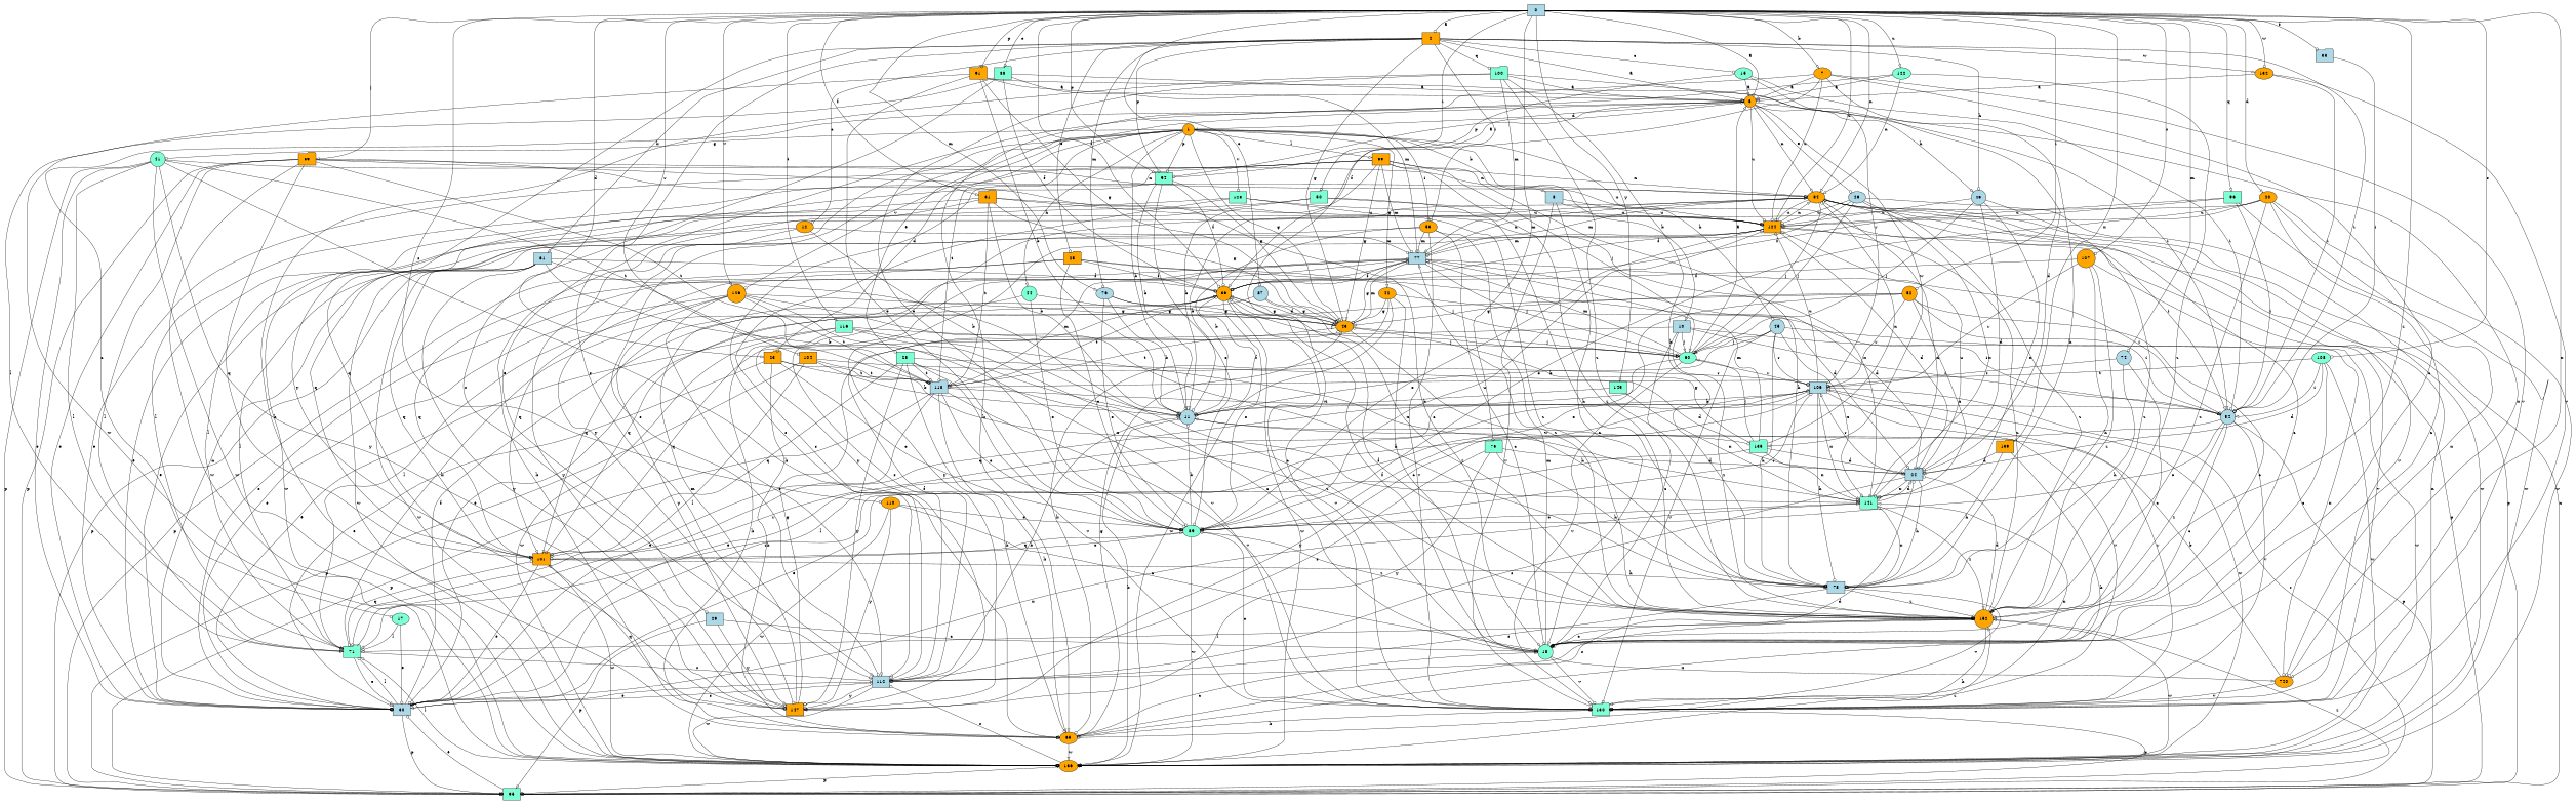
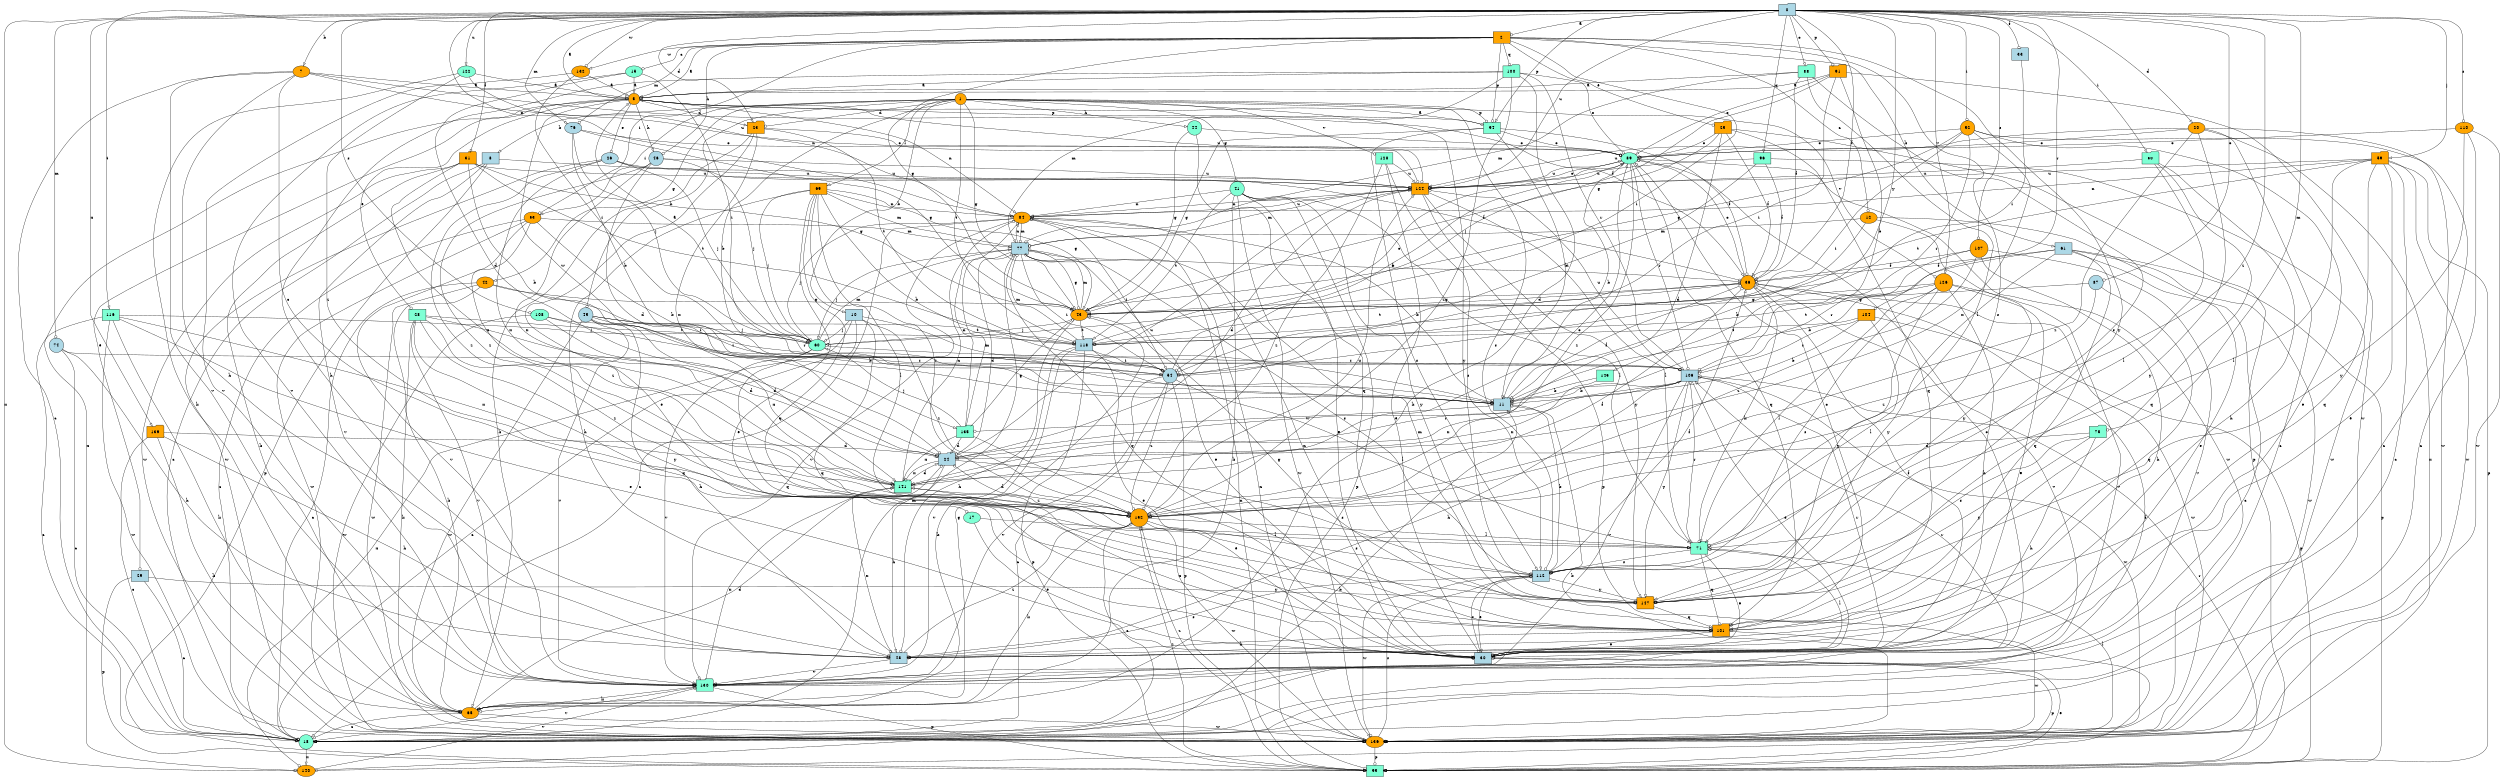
  strict digraph {
    node [fillcolor=orange shape=folder style=filled]
    edge [arrowhead=odot]
-   0 [fillcolor=lightblue shape=box]
+   0 [fillcolor=lightblue]
    2 [shape=box]
    5 [shape=circle]
    7 [shape=ellipse]
    20 [shape=ellipse]
    23
    31
    33 [fillcolor=lightblue]
    36 [shape=circle]
    50 [fillcolor=aquamarine]
    52 [shape=circle]
    59
    74 [fillcolor=lightblue shape=circle]
    75 [fillcolor=aquamarine]
    76 [fillcolor=lightblue shape=ellipse]
    84 [shape=ellipse]
    87 [fillcolor=lightblue shape=circle]
    88 [fillcolor=aquamarine]
    91
    94 [fillcolor=aquamarine shape=box]
    96 [fillcolor=aquamarine shape=box]
    104 [shape=box]
    107 [shape=circle]
    108 [fillcolor=aquamarine shape=ellipse]
    110 [shape=ellipse]
    116 [fillcolor=aquamarine shape=box]
    122 [fillcolor=aquamarine shape=ellipse]
    124 [shape=box]
    126 [shape=circle]
    132 [shape=ellipse]
    139
-   140 [shape=ellipse label=740]
+   140 [shape=ellipse]
    145 [fillcolor=aquamarine shape=box]
    152 [shape=circle]
    43 [shape=ellipse]
    53 [shape=ellipse]
    112 [fillcolor=lightblue shape=box]
    147
    12 [shape=ellipse]
    15 [fillcolor=aquamarine shape=ellipse]
    25
    46 [fillcolor=lightblue shape=circle]
    54 [fillcolor=lightblue shape=circle]
    61 [fillcolor=lightblue shape=box]
    100 [fillcolor=aquamarine]
    26 [fillcolor=lightblue shape=ellipse]
    28 [fillcolor=aquamarine shape=box]
    29 [fillcolor=lightblue shape=box]
    135 [fillcolor=aquamarine]
    17 [fillcolor=aquamarine shape=ellipse]
    18 [fillcolor=aquamarine shape=circle]
-   48 [fillcolor=lightblue shape=box label=78]
+   48 [fillcolor=lightblue shape=box]
    130 [fillcolor=aquamarine]
    89 [fillcolor=aquamarine shape=ellipse]
    136 [shape=ellipse]
    118 [fillcolor=lightblue]
    30 [fillcolor=lightblue shape=box]
    65 [shape=ellipse]
    141 [fillcolor=aquamarine]
-   11 [fillcolor=lightblue shape=circle]
+   11 [fillcolor=lightblue]
    71 [fillcolor=aquamarine]
    101
    106 [fillcolor=lightblue shape=box]
    95 [fillcolor=aquamarine shape=box]
    24 [fillcolor=lightblue]
    60 [fillcolor=aquamarine shape=ellipse]
    77 [fillcolor=lightblue shape=box]
    1 [shape=circle]
    8 [fillcolor=lightblue shape=box]
    10 [fillcolor=lightblue shape=box]
    41 [fillcolor=aquamarine shape=circle]
    42 [shape=ellipse]
    44 [fillcolor=aquamarine shape=circle]
    45 [fillcolor=lightblue shape=circle]
    69 [shape=box]
    128 [fillcolor=aquamarine shape=box]
    0 -> 2 [label=a]
    0 -> 5 [label=a]
    0 -> 7 [arrowhead=onormal label=b]
    0 -> 20 [arrowhead=onormal label=d]
    0 -> 23 [arrowhead=onormal label=d]
    0 -> 31 [arrowhead=onormal label=f]
    0 -> 33 [label=f]
    0 -> 36 [label=f]
    0 -> 50 [arrowhead=onormal label=i]
    0 -> 52 [label=i]
    0 -> 59 [arrowhead=onormal label=j]
    0 -> 74 [label=m]
    0 -> 75 [label=m]
    0 -> 76 [arrowhead=onormal label=m]
    0 -> 84 [arrowhead=onormal label=n]
    0 -> 87 [label=o]
    0 -> 88 [arrowhead=onormal label=o]
    0 -> 91 [label=p]
    0 -> 94 [arrowhead=onormal label=p]
    0 -> 96 [arrowhead=onormal label=q]
    0 -> 104 [label=r]
    0 -> 107 [label=s]
    0 -> 108 [label=s]
    0 -> 110 [label=s]
    0 -> 116 [arrowhead=onormal label=t]
    0 -> 122 [arrowhead=onormal label=u]
    0 -> 124 [label=u]
    0 -> 126 [arrowhead=onormal label=v]
    0 -> 132 [label=w]
    0 -> 139 [arrowhead=onormal label=x]
    0 -> 140 [arrowhead=onormal label=x]
    0 -> 145 [arrowhead=onormal label=y]
    0 -> 152 [arrowhead=onormal label=z]
    2 -> 5 [arrowhead=onormal label=a]
    2 -> 76 [label=m]
    2 -> 94 [label=p]
    2 -> 132 [arrowhead=onormal label=w]
    2 -> 43 [arrowhead=onormal label=g]
    2 -> 53 [label=i]
    2 -> 112 [arrowhead=onormal label=s]
    2 -> 147 [label=y]
    2 -> 12 [label=c]
    2 -> 15 [label=c]
    2 -> 25 [label=e]
    2 -> 46 [label=h]
    2 -> 54 [label=i]
    2 -> 61 [arrowhead=onormal label=k]
    2 -> 100 [label=q]
-   5 -> 1 [arrowhead=onormal label=d]
+   5 -> 23 [arrowhead=onormal label=d]
    5 -> 84 [arrowhead=onormal label=n]
    5 -> 94 [label=p]
    5 -> 124 [label=u]
    5 -> 140 [label=x]
    5 -> 46 [arrowhead=onormal label=h]
    5 -> 26 [label=e]
    5 -> 28 [label=e]
    5 -> 29 [label=e]
    5 -> 135 [arrowhead=onormal label=w]
    7 -> 5 [arrowhead=onormal label=a]
    7 -> 36 [arrowhead=onormal label=f]
    7 -> 124 [label=u]
    7 -> 17 [label=c]
    7 -> 18 [arrowhead=onormal label=c]
    7 -> 48 [label=h]
    7 -> 130 [arrowhead=onormal label=v]
    20 -> 124 [arrowhead=onormal label=u]
    20 -> 140 [label=x]
    20 -> 152 [arrowhead=onormal label=z]
    20 -> 147 [label=y]
    20 -> 18 [arrowhead=onormal label=c]
    20 -> 89 [arrowhead=onormal label=o]
    20 -> 136 [arrowhead=onormal label=w]
    23 -> 89 [label=o]
    23 -> 118 [label=t]
    23 -> 30 [arrowhead=onormal label=e]
    23 -> 65 [arrowhead=onormal label=k]
    23 -> 141 [arrowhead=onormal label=x]
    31 -> 124 [arrowhead=onormal label=u]
    31 -> 43 [label=g]
    31 -> 136 [label=w]
    31 -> 118 [arrowhead=onormal label=t]
    31 -> 65 [label=k]
    31 -> 141 [label=x]
    31 -> 11 [label=b]
    33 -> 54 [label=i]
    36 -> 43 [arrowhead=onormal label=g]
    36 -> 130 [arrowhead=onormal label=v]
    36 -> 89 [label=o]
    36 -> 136 [label=w]
    36 -> 118 [label=t]
    36 -> 71 [label=k]
    50 -> 124 [label=u]
    50 -> 48 [arrowhead=onormal label=h]
    50 -> 71 [label=l]
    50 -> 101 [arrowhead=onormal label=q]
    52 -> 43 [arrowhead=onormal label=g]
    52 -> 54 [label=i]
    52 -> 18 [arrowhead=onormal label=c]
    52 -> 89 [label=o]
    52 -> 30 [label=e]
    52 -> 141 [label=x]
    52 -> 106 [label=r]
    59 -> 84 [arrowhead=onormal label=n]
    59 -> 124 [label=u]
    59 -> 18 [arrowhead=onormal label=c]
    59 -> 136 [arrowhead=onormal label=w]
    59 -> 118 [label=t]
    59 -> 30 [arrowhead=onormal label=e]
    59 -> 71 [arrowhead=onormal label=l]
    59 -> 101 [label=q]
    59 -> 95 [label=p]
    74 -> 18 [arrowhead=onormal label=c]
    74 -> 48 [label=h]
    74 -> 106 [label=r]
    75 -> 112 [label=s]
    75 -> 147 [arrowhead=onormal label=y]
    75 -> 48 [label=h]
    75 -> 24 [arrowhead=onormal label=d]
    76 -> 43 [arrowhead=onormal label=g]
    76 -> 89 [label=o]
    76 -> 11 [label=b]
    76 -> 60 [arrowhead=onormal label=j]
    84 -> 124 [label=u]
    84 -> 54 [arrowhead=onormal label=i]
    84 -> 18 [arrowhead=onormal label=c]
    84 -> 130 [arrowhead=onormal label=v]
    84 -> 11 [label=b]
    84 -> 60 [label=j]
    84 -> 77 [label=m]
    87 -> 152 [arrowhead=onormal label=z]
    87 -> 43 [arrowhead=onormal label=g]
    87 -> 101 [label=q]
    88 -> 5 [label=a]
    88 -> 36 [label=f]
    88 -> 112 [arrowhead=onormal label=s]
    88 -> 71 [arrowhead=onormal label=l]
    88 -> 77 [label=m]
    91 -> 5 [label=a]
    91 -> 43 [arrowhead=onormal label=g]
    91 -> 54 [arrowhead=onormal label=i]
    91 -> 89 [arrowhead=onormal label=o]
    91 -> 136 [label=w]
    91 -> 11 [arrowhead=onormal label=b]
    94 -> 5 [arrowhead=onormal label=a]
    94 -> 36 [label=f]
    94 -> 43 [arrowhead=onormal label=g]
    94 -> 112 [arrowhead=onormal label=s]
    94 -> 89 [label=o]
    94 -> 11 [arrowhead=onormal label=b]
    96 -> 36 [arrowhead=onormal label=f]
    96 -> 124 [label=u]
    96 -> 54 [label=i]
    96 -> 136 [arrowhead=onormal label=w]
    104 -> 118 [arrowhead=onormal label=t]
    104 -> 11 [label=b]
    104 -> 71 [label=l]
    104 -> 106 [label=r]
    104 -> 95 [arrowhead=onormal label=p]
    107 -> 36 [label=f]
    107 -> 152 [label=z]
    107 -> 48 [label=h]
    107 -> 130 [label=v]
    107 -> 106 [arrowhead=onormal label=r]
    108 -> 54 [arrowhead=onormal label=i]
    108 -> 136 [arrowhead=onormal label=w]
    108 -> 118 [label=t]
    108 -> 24 [label=d]
    110 -> 147 [label=y]
    110 -> 18 [arrowhead=onormal label=c]
    110 -> 89 [arrowhead=onormal label=o]
    110 -> 136 [label=w]
    116 -> 18 [arrowhead=onormal label=c]
    116 -> 136 [label=w]
    116 -> 30 [arrowhead=onormal label=e]
    116 -> 65 [arrowhead=onormal label=k]
    116 -> 141 [label=x]
    116 -> 60 [arrowhead=onormal label=j]
    122 -> 5 [arrowhead=onormal label=a]
    122 -> 84 [arrowhead=onormal label=n]
    122 -> 152 [arrowhead=onormal label=z]
    122 -> 65 [arrowhead=onormal label=k]
    124 -> 84 [arrowhead=onormal label=n]
    124 -> 147 [arrowhead=onormal label=y]
    124 -> 89 [arrowhead=onormal label=o]
    124 -> 71 [arrowhead=onormal label=l]
    124 -> 95 [arrowhead=onormal label=p]
    124 -> 24 [label=d]
    124 -> 77 [label=m]
    126 -> 43 [arrowhead=onormal label=g]
    126 -> 112 [arrowhead=onormal label=s]
    126 -> 147 [arrowhead=onormal label=y]
    126 -> 48 [arrowhead=onormal label=h]
    126 -> 130 [label=v]
    126 -> 118 [label=t]
    126 -> 30 [label=e]
    126 -> 71 [arrowhead=onormal label=l]
    132 -> 5 [arrowhead=onormal label=a]
    132 -> 54 [label=i]
    132 -> 130 [arrowhead=onormal label=v]
-   108 -> 18 [arrowhead=onormal label=c]
+   139 -> 18 [arrowhead=onormal label=c]
    139 -> 48 [arrowhead=onormal label=h]
    139 -> 65 [label=k]
    139 -> 24 [arrowhead=onormal label=d]
    140 -> 130 [label=v]
    140 -> 11 [arrowhead=onormal label=b]
    145 -> 141 [arrowhead=onormal label=x]
    145 -> 11 [label=b]
    152 -> 36 [label=f]
    152 -> 124 [arrowhead=onormal label=u]
    152 -> 112 [arrowhead=onormal label=s]
    152 -> 18 [arrowhead=onormal label=c]
    152 -> 136 [arrowhead=onormal label=w]
    152 -> 65 [label=k]
    152 -> 71 [arrowhead=onormal label=l]
    152 -> 24 [label=d]
    43 -> 36 [label=d]
    43 -> 48 [label=h]
    43 -> 118 [arrowhead=onormal label=t]
    43 -> 60 [arrowhead=onormal label=j]
    43 -> 77 [label=m]
    53 -> 152 [label=z]
    53 -> 18 [label=c]
    53 -> 130 [arrowhead=onormal label=v]
    53 -> 136 [label=w]
    53 -> 11 [label=b]
-   53 -> 77 [label=m]
+   53 -> 77 [arrowhead=onormal label=m]
    112 -> 36 [arrowhead=onormal label=f]
    112 -> 147 [label=y]
    112 -> 136 [label=w]
    112 -> 30 [arrowhead=onormal label=e]
    112 -> 11 [label=b]
    147 -> 43 [label=g]
    147 -> 101 [arrowhead=onormal label=q]
    147 -> 77 [label=m]
    12 -> 147 [label=y]
    12 -> 30 [label=e]
    12 -> 11 [arrowhead=onormal label=b]
    12 -> 77 [label=m]
    15 -> 5 [arrowhead=onormal label=a]
    15 -> 54 [label=i]
    15 -> 130 [label=v]
    15 -> 24 [label=d]
    25 -> 36 [arrowhead=onormal label=f]
    25 -> 89 [label=o]
    25 -> 101 [arrowhead=onormal label=q]
    25 -> 95 [label=p]
    25 -> 24 [arrowhead=onormal label=d]
    25 -> 60 [arrowhead=onormal label=j]
    46 -> 124 [label=u]
    46 -> 152 [arrowhead=onormal label=z]
    46 -> 141 [arrowhead=onormal label=x]
    46 -> 24 [label=d]
    46 -> 60 [arrowhead=onormal label=j]
    54 -> 152 [label=z]
    54 -> 18 [label=c]
    54 -> 130 [label=v]
    54 -> 89 [arrowhead=onormal label=o]
    54 -> 71 [arrowhead=onormal label=l]
    54 -> 95 [label=p]
    61 -> 36 [label=f]
    61 -> 147 [label=y]
    61 -> 18 [arrowhead=onormal label=c]
    61 -> 136 [label=w]
    61 -> 11 [arrowhead=onormal label=b]
    61 -> 101 [arrowhead=onormal label=q]
    61 -> 95 [arrowhead=onormal label=p]
    100 -> 5 [arrowhead=onormal label=a]
    100 -> 152 [arrowhead=onormal label=z]
    100 -> 48 [label=h]
    100 -> 89 [label=o]
    100 -> 65 [arrowhead=onormal label=k]
    100 -> 106 [arrowhead=onormal label=r]
    100 -> 77 [arrowhead=onormal label=m]
    26 -> 36 [label=f]
    26 -> 124 [label=u]
    26 -> 152 [label=z]
    26 -> 136 [label=w]
    26 -> 141 [label=x]
    26 -> 60 [arrowhead=onormal label=j]
    28 -> 152 [label=z]
    28 -> 147 [label=y]
    28 -> 130 [label=v]
    28 -> 118 [arrowhead=onormal label=t]
    28 -> 65 [label=k]
    28 -> 101 [arrowhead=onormal label=q]
    28 -> 24 [label=d]
    29 -> 147 [arrowhead=onormal label=y]
    29 -> 18 [arrowhead=onormal label=c]
    29 -> 95 [arrowhead=onormal label=p]
    135 -> 84 [label=n]
    135 -> 43 [label=g]
    135 -> 30 [label=e]
    135 -> 141 [arrowhead=onormal label=x]
    135 -> 24 [arrowhead=onormal label=d]
    135 -> 60 [arrowhead=onormal label=j]
    135 -> 77 [label=m]
    17 -> 30 [label=e]
    17 -> 71 [arrowhead=onormal label=l]
    18 -> 36 [arrowhead=onormal label=f]
    18 -> 140 [arrowhead=onormal label=x]
    18 -> 130 [label=v]
    18 -> 77 [arrowhead=onormal label=m]
    48 -> 152 [label=z]
    48 -> 112 [label=s]
    48 -> 130 [arrowhead=onormal label=v]
    48 -> 141 [arrowhead=onormal label=x]
    130 -> 89 [label=o]
    130 -> 65 [arrowhead=onormal label=k]
    130 -> 141 [arrowhead=onormal label=x]
    130 -> 106 [arrowhead=onormal label=r]
    130 -> 95 [arrowhead=onormal label=p]
    89 -> 124 [arrowhead=onormal label=u]
    89 -> 152 [label=z]
    89 -> 136 [arrowhead=onormal label=w]
    89 -> 11 [label=b]
    89 -> 101 [label=q]
    89 -> 106 [label=r]
    136 -> 84 [label=n]
    136 -> 152 [arrowhead=onormal label=z]
    136 -> 112 [label=s]
    136 -> 11 [label=b]
    136 -> 71 [arrowhead=onormal label=l]
    136 -> 95 [label=p]
    118 -> 54 [arrowhead=onormal label=i]
    118 -> 130 [arrowhead=onormal label=v]
    118 -> 89 [arrowhead=onormal label=o]
    118 -> 30 [label=e]
    118 -> 65 [arrowhead=onormal label=k]
    118 -> 95 [arrowhead=onormal label=p]
    118 -> 77 [label=m]
    30 -> 36 [arrowhead=onormal label=f]
    30 -> 84 [arrowhead=onormal label=n]
    30 -> 112 [label=s]
    30 -> 141 [arrowhead=onormal label=x]
    30 -> 71 [label=l]
    30 -> 106 [label=r]
    30 -> 95 [arrowhead=onormal label=p]
    65 -> 43 [arrowhead=onormal label=g]
    65 -> 18 [arrowhead=onormal label=c]
    65 -> 136 [arrowhead=onormal label=w]
    65 -> 24 [label=d]
    141 -> 84 [label=n]
    141 -> 152 [arrowhead=onormal label=z]
    141 -> 89 [arrowhead=onormal label=o]
    141 -> 24 [arrowhead=onormal label=d]
    11 -> 36 [label=f]
    11 -> 135 [label=w]
    71 -> 112 [label=s]
    71 -> 30 [arrowhead=onormal label=e]
    71 -> 101 [label=q]
    71 -> 106 [label=r]
    101 -> 48 [arrowhead=onormal label=h]
    101 -> 89 [arrowhead=onormal label=o]
    101 -> 136 [label=w]
    101 -> 30 [arrowhead=onormal label=e]
    106 -> 124 [label=u]
    106 -> 147 [arrowhead=onormal label=y]
    106 -> 48 [label=h]
    106 -> 130 [arrowhead=onormal label=v]
    106 -> 136 [label=w]
    106 -> 30 [arrowhead=onormal label=e]
    106 -> 141 [arrowhead=onormal label=x]
    106 -> 11 [label=b]
    95 -> 84 [label=n]
    95 -> 152 [arrowhead=onormal label=z]
    95 -> 30 [label=e]
    95 -> 106 [arrowhead=onormal label=r]
    24 -> 124 [arrowhead=onormal label=u]
    24 -> 112 [label=s]
    24 -> 48 [arrowhead=onormal label=h]
    24 -> 141 [label=x]
    24 -> 106 [arrowhead=onormal label=r]
    60 -> 5 [arrowhead=onormal label=a]
    60 -> 130 [arrowhead=onormal label=v]
    60 -> 101 [label=q]
    60 -> 106 [label=r]
    60 -> 77 [arrowhead=onormal label=m]
    77 -> 36 [label=f]
    77 -> 84 [arrowhead=onormal label=n]
    77 -> 43 [label=g]
    77 -> 112 [label=s]
    77 -> 54 [label=i]
    77 -> 30 [label=e]
    77 -> 101 [arrowhead=onormal label=q]
    77 -> 24 [label=d]
    77 -> 60 [arrowhead=onormal label=j]
    1 -> 23 [label=d]
    1 -> 94 [label=p]
    1 -> 126 [label=v]
    1 -> 43 [arrowhead=onormal label=g]
    1 -> 53 [arrowhead=onormal label=i]
    1 -> 112 [label=s]
    1 -> 147 [label=y]
    1 -> 118 [label=t]
    1 -> 11 [label=b]
    1 -> 8 [arrowhead=onormal label=b]
    1 -> 10 [arrowhead=onormal label=b]
    1 -> 41 [label=g]
    1 -> 42 [arrowhead=onormal label=g]
    1 -> 44 [arrowhead=onormal label=h]
    1 -> 45 [label=h]
    1 -> 69 [arrowhead=onormal label=l]
    1 -> 128 [label=v]
    8 -> 124 [arrowhead=onormal label=u]
    8 -> 18 [arrowhead=onormal label=c]
    8 -> 130 [label=v]
    8 -> 95 [label=p]
    10 -> 140 [label=x]
    10 -> 152 [arrowhead=onormal label=z]
    10 -> 54 [arrowhead=onormal label=i]
    10 -> 18 [label=c]
    10 -> 101 [label=q]
    10 -> 60 [arrowhead=onormal label=j]
    41 -> 84 [arrowhead=onormal label=n]
    41 -> 147 [label=y]
    41 -> 136 [arrowhead=onormal label=w]
    41 -> 118 [arrowhead=onormal label=t]
    41 -> 30 [label=e]
    41 -> 65 [label=k]
    41 -> 71 [arrowhead=onormal label=l]
    41 -> 95 [label=p]
    42 -> 43 [label=g]
    42 -> 54 [arrowhead=onormal label=i]
    42 -> 18 [label=c]
    42 -> 136 [arrowhead=onormal label=w]
    42 -> 65 [label=k]
    44 -> 43 [arrowhead=onormal label=g]
    44 -> 89 [label=o]
    44 -> 101 [arrowhead=onormal label=q]
    45 -> 48 [label=h]
    45 -> 130 [arrowhead=onormal label=v]
    45 -> 136 [label=w]
    45 -> 141 [arrowhead=onormal label=x]
    45 -> 11 [arrowhead=onormal label=b]
    45 -> 106 [label=r]
    45 -> 60 [arrowhead=onormal label=j]
    69 -> 84 [label=n]
    69 -> 152 [label=z]
    69 -> 43 [arrowhead=onormal label=g]
    69 -> 48 [label=h]
    69 -> 30 [label=e]
    69 -> 11 [arrowhead=onormal label=b]
    69 -> 71 [arrowhead=onormal label=l]
    69 -> 101 [label=q]
    69 -> 60 [arrowhead=onormal label=j]
    69 -> 77 [label=m]
    128 -> 124 [arrowhead=onormal label=u]
    128 -> 152 [label=z]
    128 -> 112 [arrowhead=onormal label=s]
    128 -> 30 [label=e]
  }
